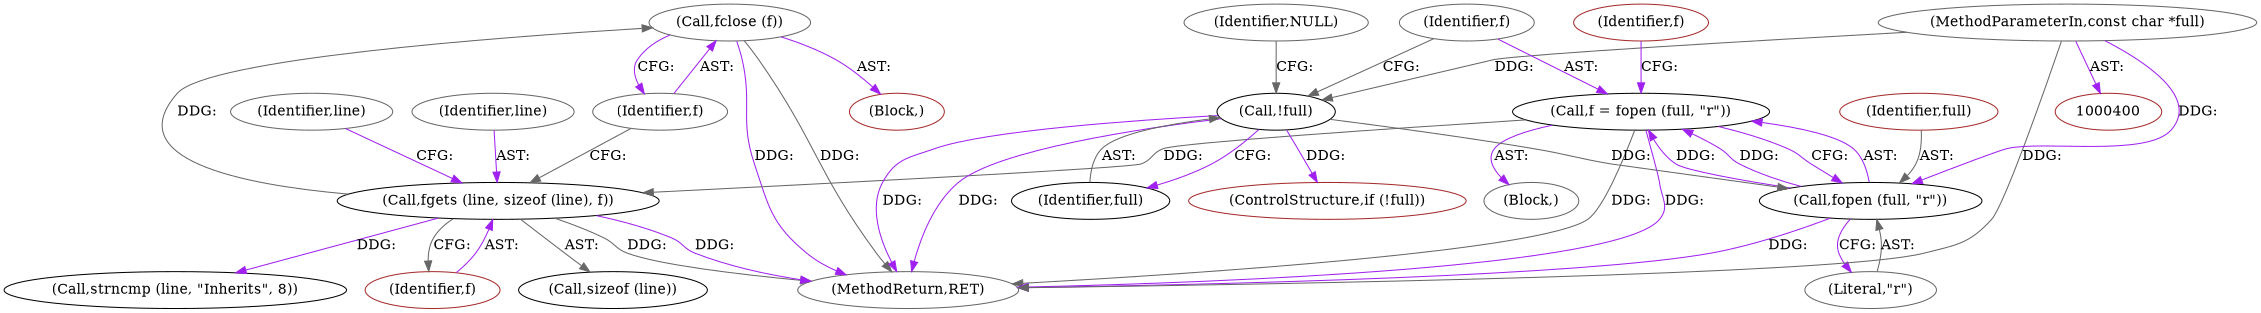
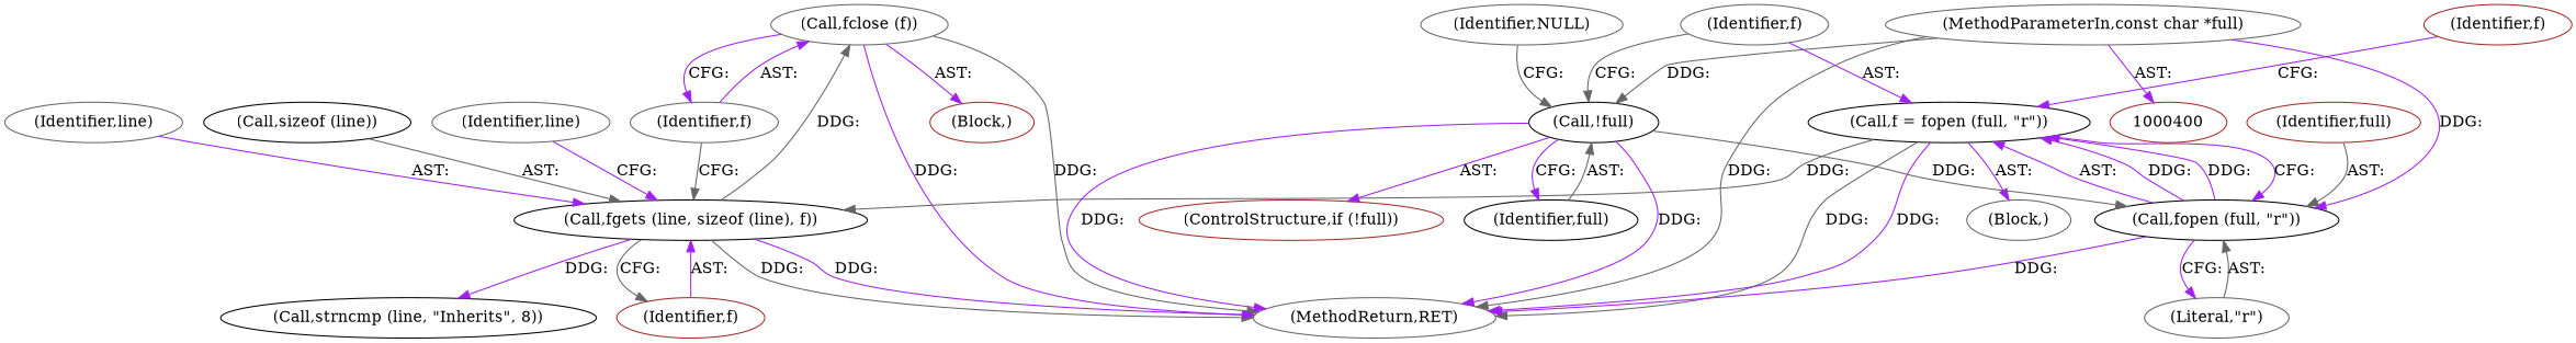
  digraph {
    node [color=gray40]
    edge [color=purple]
    n1 [label="(Call,fclose (f))"]
    n2 [label="(Identifier,f)"]
    n3 [color=brown label="(Block,)"]
    n4 [label="(MethodReturn,RET)"]
    n5 [color=black label="(Call,fgets (line, sizeof (line), f))"]
    n6 [color=black label="(Call,strncmp (line, \"Inherits\", 8))"]
    n7 [color=brown label="(Identifier,f)"]
    n8 [color=black label="(Call,f = fopen (full, \"r\"))"]
    n9 [color=black label="(Call,fopen (full, \"r\"))"]
    n10 [label="(Block,)"]
    n11 [label="(Literal,\"r\")"]
    n12 [color=black label="(Call,!full)"]
    n13 [color=black label="(Identifier,full)"]
    n14 [color=brown label="(ControlStructure,if (!full))"]
    n15 [label="(MethodParameterIn,const char *full)"]
    n16 [color=brown label=1000400]
    n17 [color=brown label="(Identifier,full)"]
    n18 [color=brown label="(Identifier,f)"]
    n19 [color=black label="(Call,sizeof (line))"]
    n20 [label="(Identifier,f)"]
    n21 [label="(Identifier,line)"]
    n22 [label="(Identifier,NULL)"]
    n23 [label="(Identifier,line)"]
    n1 -> n2 [label="CFG: "]
    n1 -> n3 [label="AST: "]
    n1 -> n4 [label="DDG: "]
    n1 -> n4 [color=gray40 label="DDG: "]
    n2 -> n1 [label="AST: "]
    n2 -> n5 [color=gray40 label="CFG: "]
    n5 -> n1 [color=gray40 label="DDG: "]
    n5 -> n4 [color=gray40 label="DDG: "]
    n5 -> n4 [label="DDG: "]
    n5 -> n6 [label="DDG: "]
    n5 -> n7 [color=gray40 label="CFG: "]
    n7 -> n5 [label="AST: "]
    n8 -> n4 [color=gray40 label="DDG: "]
    n8 -> n4 [label="DDG: "]
    n8 -> n5 [color=gray40 label="DDG: "]
    n8 -> n9 [label="CFG: "]
    n8 -> n10 [label="AST: "]
    n9 -> n4 [label="DDG: "]
    n9 -> n8 [label="AST: "]
    n9 -> n8 [label="DDG: "]
    n9 -> n8 [label="DDG: "]
    n9 -> n11 [label="CFG: "]
    n11 -> n9 [color=gray40 label="AST: "]
    n12 -> n4 [label="DDG: "]
    n12 -> n4 [label="DDG: "]
    n12 -> n9 [color=gray40 label="DDG: "]
    n12 -> n13 [label="CFG: "]
-   n12 -> n14 [label="DDG: "]
+   n12 -> n14 [label="AST: "]
    n13 -> n12 [color=gray40 label="AST: "]
    n15 -> n4 [color=gray40 label="DDG: "]
    n15 -> n9 [label="DDG: "]
    n15 -> n12 [color=gray40 label="DDG: "]
    n15 -> n16 [label="AST: "]
    n17 -> n9 [color=gray40 label="AST: "]
    n18 -> n8 [label="CFG: "]
-   n5 -> n19 [color=gray40 label="AST: "]
+   n19 -> n5 [color=gray40 label="AST: "]
    n20 -> n8 [label="AST: "]
    n20 -> n12 [color=gray40 label="CFG: "]
    n21 -> n5 [label="CFG: "]
    n22 -> n12 [color=gray40 label="CFG: "]
    n23 -> n5 [label="AST: "]
  }
